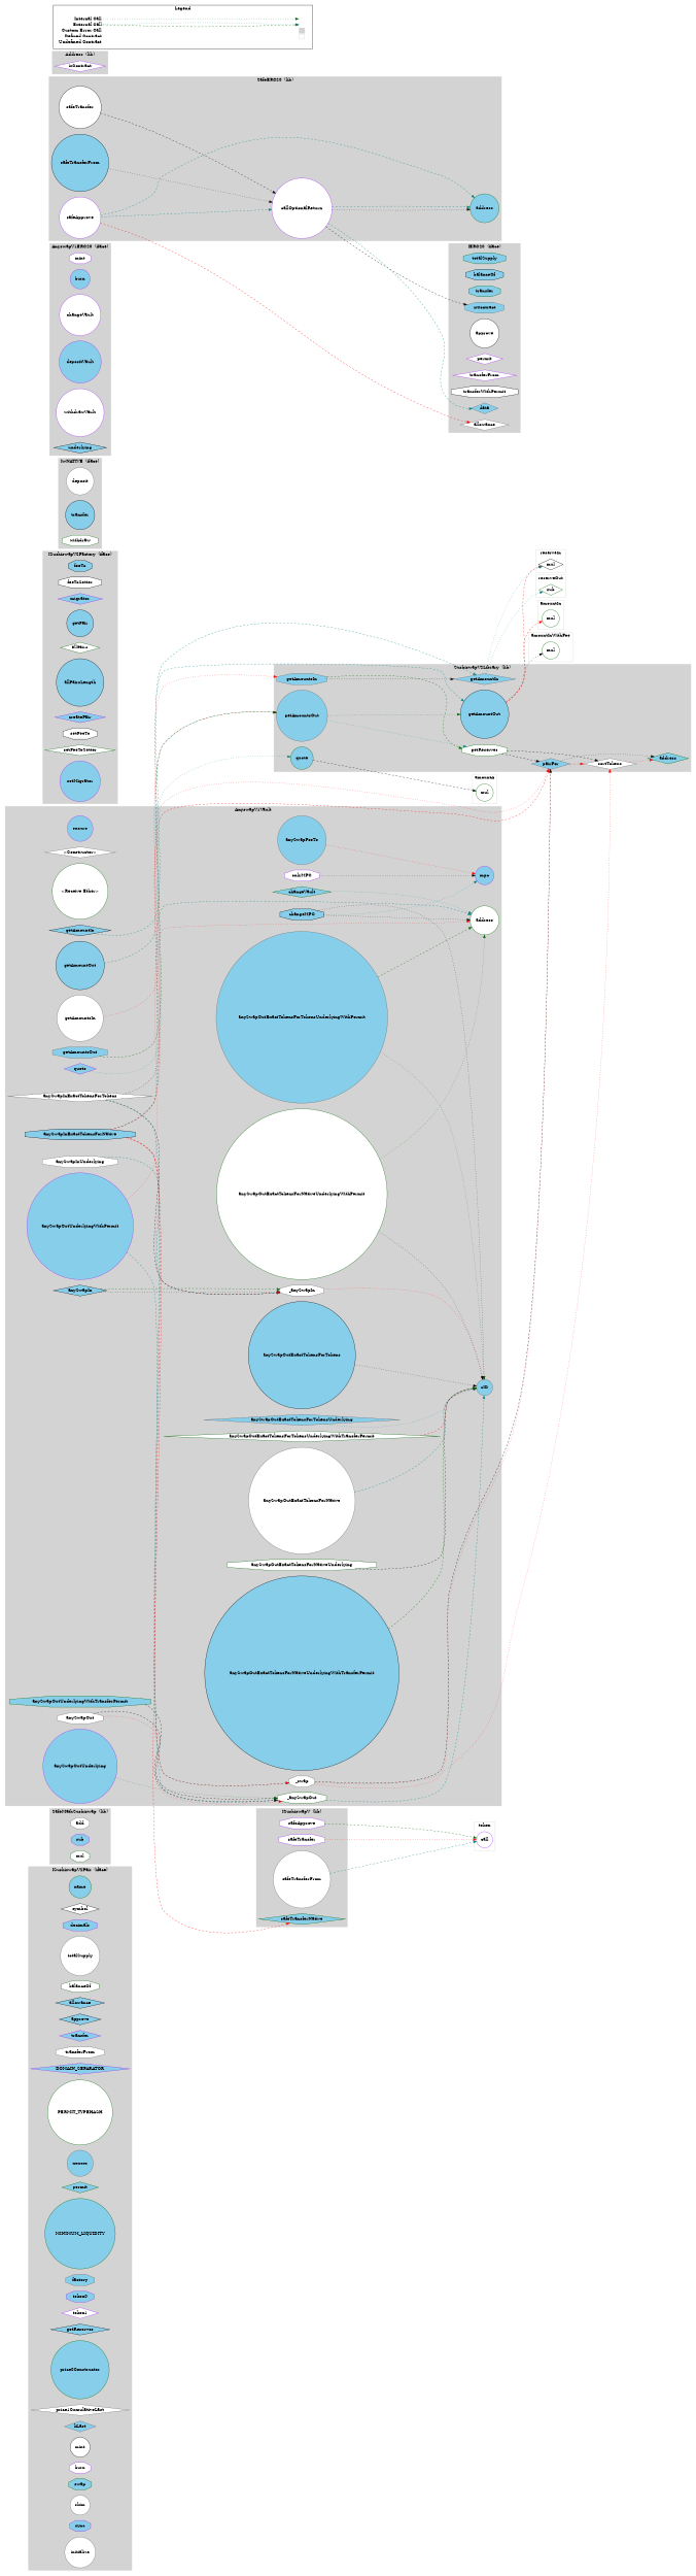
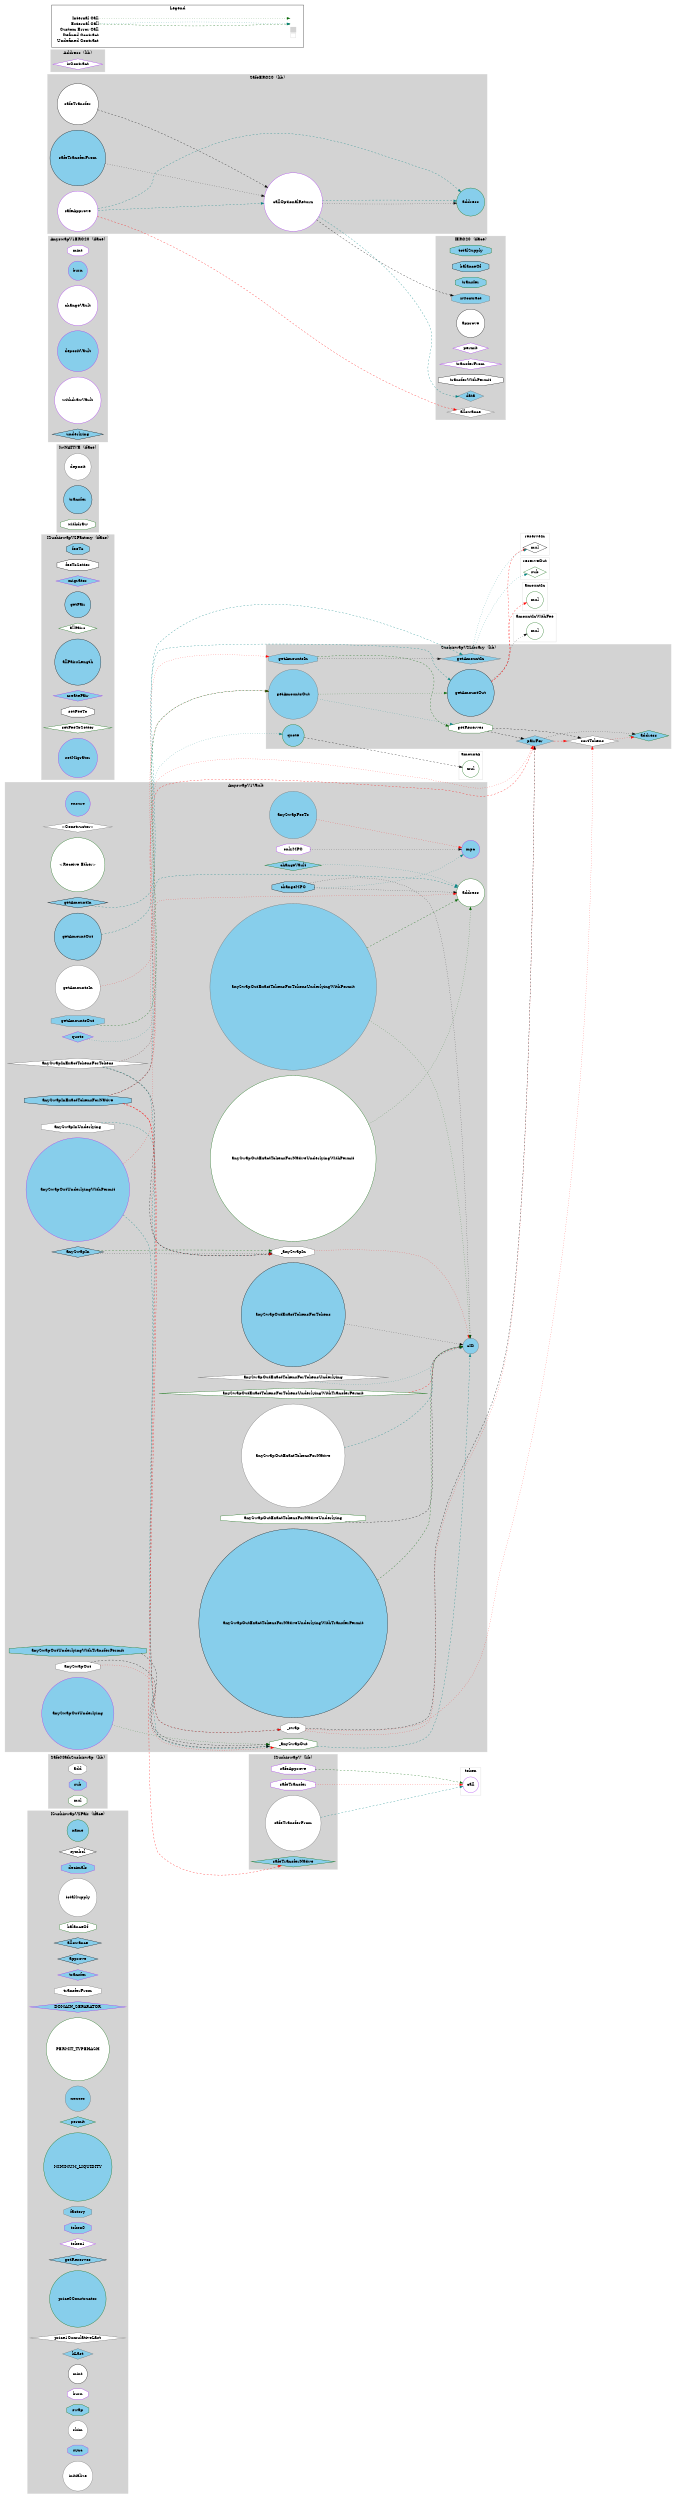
  digraph {
    compound=true
    rankdir=LR
    node [color=gray40 fillcolor=skyblue shape=circle style=filled]
    edge [color=teal style=dashed]
    n1 [color=darkgreen label=name]
    n2 [color=black fillcolor=white label=symbol shape=diamond]
    n3 [color=purple label=decimals shape=octagon]
    n4 [fillcolor=white label=totalSupply]
    n5 [color=darkgreen fillcolor=white label=balanceOf shape=octagon]
    n6 [color=black label=allowance shape=diamond]
    n7 [color=black label=approve shape=diamond]
    n8 [color=purple label=transfer shape=diamond]
    n9 [fillcolor=white label=transferFrom shape=octagon]
    n10 [color=purple label=DOMAIN_SEPARATOR shape=diamond]
    n11 [color=darkgreen fillcolor=white label=PERMIT_TYPEHASH]
    n12 [label=nonces]
    n13 [color=darkgreen label=permit shape=diamond]
    n14 [color=darkgreen label=MINIMUM_LIQUIDITY]
    n15 [label=factory shape=octagon]
    n16 [color=purple label=token0 shape=octagon]
    n17 [color=purple fillcolor=white label=token1 shape=diamond]
    n18 [color=black label=getReserves shape=diamond]
    n19 [color=darkgreen label=price0Constructor]
    n20 [fillcolor=white label=price1CumulativeLast shape=diamond]
    n21 [label=kLast shape=diamond]
    n22 [color=black fillcolor=white label=mint]
    n23 [color=purple fillcolor=white label=burn shape=octagon]
    n24 [color=darkgreen label=swap shape=octagon]
    n25 [fillcolor=white label=skim]
    n26 [color=purple label=sync shape=octagon]
    n27 [fillcolor=white label=initialize]
    n28 [fillcolor=white label=add shape=octagon]
    n29 [color=purple label=sub shape=octagon]
    n30 [color=darkgreen fillcolor=white label=mul shape=octagon]
    n31 [fillcolor=white label=sortTokens shape=diamond]
    n32 [label=pairFor shape=diamond]
    n33 [color=darkgreen fillcolor=white label=getReserves shape=octagon]
    n34 [color=darkgreen label=quote]
    n35 [color=black label=getAmountOut]
    n36 [label=getAmountIn shape=diamond]
    n37 [label=getAmountsOut]
    n38 [label=getAmountsIn shape=octagon]
    n39 [color=darkgreen label=address shape=diamond]
    n40 [color=purple fillcolor=white label=safeApprove shape=octagon]
    n41 [color=purple fillcolor=white label=safeTransfer shape=octagon]
    n42 [fillcolor=white label=safeTransferFrom]
    n43 [color=darkgreen label=safeTransferNative shape=diamond]
    n44 [color=black label=feeTo shape=octagon]
    n45 [color=black fillcolor=white label=feeToSetter shape=octagon]
    n46 [color=purple label=migrator shape=diamond]
    n47 [color=black label=getPair]
    n48 [color=darkgreen fillcolor=white label=allPairs shape=diamond]
    n49 [color=black label=allPairsLength]
    n50 [color=purple label=createPair shape=diamond]
    n51 [color=black fillcolor=white label=setFeeTo shape=octagon]
    n52 [color=darkgreen fillcolor=white label=setFeeToSetter shape=diamond]
    n53 [color=purple label=setMigrator]
    n54 [fillcolor=white label=deposit]
    n55 [color=black label=transfer]
    n56 [color=darkgreen fillcolor=white label=withdraw shape=octagon]
    n57 [color=purple fillcolor=white label=mint shape=octagon]
    n58 [color=purple label=burn]
    n59 [color=purple fillcolor=white label=changeVault]
    n60 [color=purple label=depositVault]
    n61 [color=purple fillcolor=white label=withdrawVault]
    n62 [color=black label=underlying shape=diamond]
    n63 [color=darkgreen label=totalSupply shape=octagon]
    n64 [color=black label=balanceOf shape=octagon]
    n65 [color=darkgreen label=transfer shape=octagon]
    n66 [fillcolor=white label=allowance shape=diamond]
    n67 [color=black fillcolor=white label=approve]
    n68 [color=purple fillcolor=white label=permit shape=diamond]
    n69 [color=purple fillcolor=white label=transferFrom shape=diamond]
    n70 [color=black fillcolor=white label=transferWithPermit shape=octagon]
    n71 [label=isContract shape=octagon]
    n72 [label=data shape=diamond]
    n73 [color=purple fillcolor=white label=isContract shape=diamond]
    n74 [color=black fillcolor=white label=safeTransfer]
    n75 [color=black label=safeTransferFrom]
    n76 [color=purple fillcolor=white label=safeApprove]
    n77 [color=purple fillcolor=white label=callOptionalReturn]
    n78 [color=darkgreen label=address]
    n79 [label=<<table border="0" cellpadding="2" cellspacing="0" cellborder="0">   <tr><td align="right" port="i1">Internal Call</td></tr>   <tr><td align="right" port="i2">External Call</td></tr>   <tr><td align="right" port="i2">Custom Error Call</td></tr>   <tr><td align="right" port="i3">Defined Contract</td></tr>   <tr><td align="right" port="i4">Undefined Contract</td></tr>   </table>> shape=plaintext color="" fillcolor="" style=""]
    n80 [label=<<table border="0" cellpadding="2" cellspacing="0" cellborder="0">   <tr><td port="i1">&nbsp;&nbsp;&nbsp;</td></tr>   <tr><td port="i2">&nbsp;&nbsp;&nbsp;</td></tr>   <tr><td port="i3" bgcolor="lightgray">&nbsp;&nbsp;&nbsp;</td></tr>   <tr><td port="i4">     <table border="1" cellborder="0" cellspacing="0" cellpadding="7" color="lightgray">       <tr>        <td></td>       </tr>      </table>   </td></tr>   </table>> shape=plaintext color="" fillcolor="" style=""]
    n81 [color=purple label=ensure]
    n82 [fillcolor=white label="<Constructor>" shape=diamond]
    n83 [color=darkgreen fillcolor=white label="<Receive Ether>"]
    n84 [color=purple fillcolor=white label=onlyMPC shape=octagon]
    n85 [color=purple label=mpc]
    n86 [label=cID]
    n87 [color=black label=changeMPC shape=octagon]
    n88 [color=darkgreen label=changeVault shape=diamond]
    n89 [color=darkgreen fillcolor=white label=_anySwapOut shape=octagon]
    n90 [fillcolor=white label=anySwapOut shape=octagon]
    n91 [color=purple label=anySwapOutUnderlying]
    n92 [color=purple label=anySwapOutUnderlyingWithPermit]
    n93 [color=darkgreen label=anySwapOutUnderlyingWithTransferPermit shape=octagon]
    n94 [fillcolor=white label=_anySwapIn shape=octagon]
    n95 [color=black label=anySwapIn shape=diamond]
    n96 [fillcolor=white label=anySwapInUnderlying shape=octagon]
    n97 [label=anySwapFeeTo]
    n98 [fillcolor=white label=_swap shape=octagon]
    n99 [color=black label=anySwapOutExactTokensForTokens]
-   n100 [label=anySwapOutExactTokensForTokensUnderlying shape=diamond]
+   n100 [fillcolor=white label=anySwapOutExactTokensForTokensUnderlying shape=diamond]
    n101 [label=anySwapOutExactTokensForTokensUnderlyingWithPermit]
    n102 [color=darkgreen fillcolor=white label=anySwapOutExactTokensForTokensUnderlyingWithTransferPermit shape=diamond]
    n103 [fillcolor=white label=anySwapInExactTokensForTokens shape=diamond]
    n104 [fillcolor=white label=anySwapOutExactTokensForNative]
    n105 [color=darkgreen fillcolor=white label=anySwapOutExactTokensForNativeUnderlying shape=octagon]
    n106 [color=darkgreen fillcolor=white label=anySwapOutExactTokensForNativeUnderlyingWithPermit]
    n107 [color=black label=anySwapOutExactTokensForNativeUnderlyingWithTransferPermit]
    n108 [color=black label=anySwapInExactTokensForNative shape=octagon]
    n109 [color=purple label=quote shape=diamond]
    n110 [color=black label=getAmountOut]
    n111 [color=black label=getAmountIn shape=diamond]
    n112 [label=getAmountsOut shape=octagon]
    n113 [fillcolor=white label=getAmountsIn]
    n114 [color=darkgreen fillcolor=white label=address]
    n115 [color=darkgreen fillcolor=white label=mul]
    n116 [color=darkgreen fillcolor=white label=mul]
    n117 [color=darkgreen fillcolor=white label=mul]
    n118 [color=black fillcolor=white label=mul shape=diamond]
    n119 [color=darkgreen fillcolor=white label=sub shape=diamond]
    n120 [color=purple fillcolor=white label=call]
    subgraph cluster_1 {
      bgcolor=lightgray
      color=lightgray
      label="ISushiswapV2Pair  (iface)"
      style=filled
      n1
      n2
      n3
      n4
      n5
      n6
      n7
      n8
      n9
      n10
      n11
      n12
      n13
      n14
      n15
      n16
      n17
      n18
      n19
      n20
      n21
      n22
      n23
      n24
      n25
      n26
      n27
    }
    subgraph cluster_2 {
      bgcolor=lightgray
      color=lightgray
      label="SafeMathSushiswap  (lib)"
      style=filled
      n28
      n29
      n30
    }
    subgraph cluster_3 {
      bgcolor=lightgray
      color=lightgray
      label="SushiswapV2Library  (lib)"
      style=filled
      n31
      n32
      n33
      n34
      n35
      n36
      n37
      n38
      n39
    }
    subgraph cluster_4 {
      bgcolor=lightgray
      color=lightgray
      label="ISushiswapV  (lib)"
      style=filled
      n40
      n41
      n42
      n43
    }
    subgraph cluster_5 {
      bgcolor=lightgray
      color=lightgray
      label="ISushiswapV2Factory  (iface)"
      style=filled
      n44
      n45
      n46
      n47
      n48
      n49
      n50
      n51
      n52
      n53
    }
    subgraph cluster_6 {
      bgcolor=lightgray
      color=lightgray
      label="IwNATIVE  (iface)"
      style=filled
      n54
      n55
      n56
    }
    subgraph cluster_7 {
      bgcolor=lightgray
      color=lightgray
      label="AnyswapV1ERC20  (iface)"
      style=filled
      n57
      n58
      n59
      n60
      n61
      n62
    }
    subgraph cluster_8 {
      bgcolor=lightgray
      color=lightgray
      label="IERC20  (iface)"
      style=filled
      n63
      n64
      n65
      n66
      n67
      n68
      n69
      n70
      n71
      n72
    }
    subgraph cluster_9 {
      bgcolor=lightgray
      color=lightgray
      label="Address  (lib)"
      style=filled
      n73
    }
    subgraph cluster_10 {
      bgcolor=lightgray
      color=lightgray
      label="SafeERC20  (lib)"
      style=filled
      n74
      n75
      n76
      n77
      n78
    }
    subgraph cluster_11 {
      label=Legend
      n79
      n80
    }
    subgraph cluster_12 {
      bgcolor=lightgray
      color=lightgray
      label=AnyswapV1Vault
      style=filled
      n81
      n82
      n83
      n84
      n85
      n86
      n87
      n88
      n89
      n90
      n91
      n92
      n93
      n94
      n95
      n96
      n97
      n98
      n99
      n100
      n101
      n102
      n103
      n104
      n105
      n106
      n107
      n108
      n109
      n110
      n111
      n112
      n113
      n114
    }
    subgraph cluster_13 {
      color=lightgray
      label=amountA
      n115
    }
    subgraph cluster_14 {
      color=lightgray
      label=amountIn
      n116
    }
    subgraph cluster_15 {
      color=lightgray
      label=amountInWithFee
      n117
    }
    subgraph cluster_16 {
      color=lightgray
      label=reserveIn
      n118
    }
    subgraph cluster_17 {
      color=lightgray
      label=reserveOut
      n119
    }
    subgraph cluster_18 {
      color=lightgray
      label=token
      n120
    }
    n31 -> n39 [color=red style=dotted]
    n32 -> n31 [color=red]
    n32 -> n39 [color=black style=dotted]
    n33 -> n31 [color=black]
    n33 -> n32 [color=black]
    n34 -> n115 [color=black]
    n35 -> n116 [color=red]
    n35 -> n117 [color=black style=dotted]
    n35 -> n118 [color=red]
    n36 -> n118 [style=dotted]
    n36 -> n119 [style=dotted]
    n37 -> n33 [style=dotted]
    n37 -> n35 [color=darkgreen style=dotted]
    n38 -> n33 [color=darkgreen]
    n38 -> n36 [color=black style=dotted]
    n40 -> n120 [color=darkgreen]
    n41 -> n120 [color=red style=dotted]
    n42 -> n120
    n74 -> n77 [color=black]
    n75 -> n77 [color=black style=dotted]
    n76 -> n66 [color=red]
    n76 -> n77
    n76 -> n78
    n77 -> n71 [color=black]
    n77 -> n72
    n77 -> n78 [color=black style=dotted]
    n77 -> n78
    n79 -> n80 [color=darkgreen headport="i1:w" style=dotted tailport="i1:e"]
    n79 -> n80 [color=darkgreen headport="i2:w" tailport="i2:e"]
    n79 -> n80 [headport="i2:w" style=dotted tailport="i2:e"]
    n84 -> n85 [color=black style=dotted]
    n87 -> n85 [style=dotted]
    n87 -> n86 [color=black style=dotted]
    n87 -> n114 [color=black style=dotted]
    n88 -> n114 [style=dotted]
    n89 -> n86
    n90 -> n89 [color=red style=dotted]
    n90 -> n89 [color=black]
    n91 -> n89 [color=darkgreen style=dotted]
    n92 -> n89
    n92 -> n114 [color=red style=dotted]
    n93 -> n89 [color=black]
    n94 -> n86 [color=red style=dotted]
    n95 -> n94 [color=black style=dotted]
    n95 -> n94 [color=darkgreen]
    n96 -> n94
    n97 -> n85 [color=red style=dotted]
    n98 -> n31 [color=red style=dotted]
    n98 -> n32 [color=red style=dotted]
    n98 -> n32 [color=black]
    n99 -> n86 [color=black style=dotted]
    n100 -> n86 [style=dotted]
    n101 -> n86 [color=darkgreen style=dotted]
    n101 -> n114 [color=darkgreen]
    n102 -> n86 [color=red]
    n103 -> n32 [color=red style=dotted]
    n103 -> n37 [style=dotted]
    n103 -> n94 [color=black]
    n103 -> n98
    n104 -> n86
    n105 -> n86 [color=black]
-   n106 -> n86 [color=black style=dotted]
    n106 -> n114 [color=darkgreen style=dotted]
    n107 -> n86 [color=darkgreen]
    n108 -> n32 [color=red]
    n108 -> n37 [color=red style=dotted]
    n108 -> n43 [color=red]
    n108 -> n94 [color=red style=dotted]
    n108 -> n98 [color=red]
    n108 -> n114
    n109 -> n34 [style=dotted]
    n110 -> n35
    n111 -> n36
    n112 -> n37 [color=darkgreen]
    n113 -> n38 [color=red style=dotted]
  }
